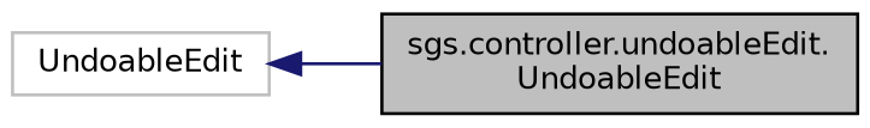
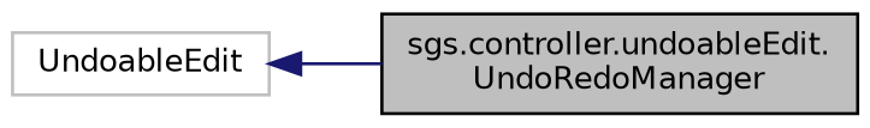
  digraph {
    rankdir=LR
    fontname="DejaVu Sans"
    node [fontname="DejaVu Sans" fontsize=10 shape=record style=filled]
-   n1 [color=black fillcolor=grey75 fontcolor=black height=0.2 label="sgs.controller.undoableEdit.\lUndoableEdit" width=0.4]
+   n1 [color=black fillcolor=grey75 fontcolor=black height=0.2 label="sgs.controller.undoableEdit.\lUndoRedoManager" width=0.4]
    n2 [color=grey75 fillcolor=white height=0.2 label=UndoableEdit width=0.4]
    n2 -> n1 [color=midnightblue dir=back fontname="DejaVu Sans" fontsize=10 labelfontname=Helvetica labelfontsize=10 style=solid]
  }
